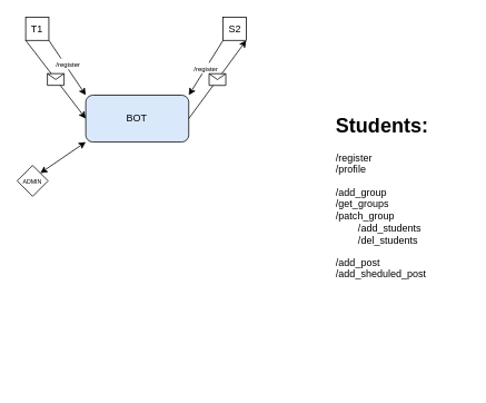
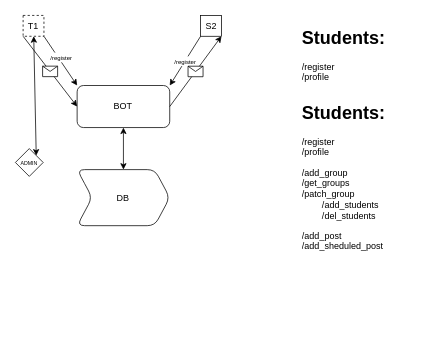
  <mxCell id="0" />
  <mxCell id="1" parent="0" />
  <mxCell id="2" value="" style="group" parent="1" vertex="1" connectable="0"><mxGeometry x="20" y="20" width="370" height="280" as="geometry" /></mxCell>
  <mxCell id="3" value="" style="group" parent="2" vertex="1" connectable="0"><mxGeometry width="274.417" height="280" as="geometry" /></mxCell>
  <mxCell id="4" value="&lt;font style=&quot;font-size: 7px;&quot;&gt;ADMIN&lt;/font&gt;" style="rhombus;whiteSpace=wrap;html=1;aspect=fixed;" parent="3" vertex="1"><mxGeometry y="177.333" width="37" height="37" as="geometry" /></mxCell>
- <mxCell id="5" value="BOT" style="rounded=1;whiteSpace=wrap;html=1;fillColor=#dae8fc;" parent="3" vertex="1"><mxGeometry x="82.222" y="93.333" width="123.333" height="56" as="geometry" /></mxCell>
+ <mxCell id="5" value="BOT" style="rounded=1;whiteSpace=wrap;html=1;" parent="3" vertex="1"><mxGeometry x="82.222" y="93.333" width="123.333" height="56" as="geometry" /></mxCell>
  <mxCell id="6" value="" style="endArrow=classic;html=1;entryX=1;entryY=0;entryDx=0;entryDy=0;exitX=0;exitY=1;exitDx=0;exitDy=0;" parent="3" source="8" target="5" edge="1"><mxGeometry relative="1" as="geometry"><mxPoint x="298.056" y="28" as="sourcePoint" /><mxPoint x="164.444" y="158.667" as="targetPoint" /></mxGeometry></mxCell>
  <mxCell id="7" value="&lt;font style=&quot;font-size: 8px;&quot;&gt;/register&lt;br&gt;&lt;/font&gt;" style="edgeLabel;resizable=0;html=1;;align=center;verticalAlign=middle;" parent="6" connectable="0" vertex="1"><mxGeometry relative="1" as="geometry" /></mxCell>
  <mxCell id="8" value="S2" style="whiteSpace=wrap;html=1;aspect=fixed;" parent="3" vertex="1"><mxGeometry x="246.667" width="27.75" height="27.75" as="geometry" /></mxCell>
- <mxCell id="9" value="T1" style="whiteSpace=wrap;html=1;aspect=fixed;" parent="3" vertex="1"><mxGeometry x="10.278" width="27.75" height="27.75" as="geometry" /></mxCell>
+ <mxCell id="9" value="T1" style="whiteSpace=wrap;html=1;aspect=fixed;dashed=1;" parent="3" vertex="1"><mxGeometry x="10.278" width="27.75" height="27.75" as="geometry" /></mxCell>
  <mxCell id="10" value="" style="endArrow=classic;html=1;entryX=0;entryY=0;entryDx=0;entryDy=0;exitX=1;exitY=1;exitDx=0;exitDy=0;" parent="3" source="9" target="5" edge="1"><mxGeometry relative="1" as="geometry"><mxPoint x="298.056" y="37.333" as="sourcePoint" /><mxPoint x="215.833" y="102.667" as="targetPoint" /></mxGeometry></mxCell>
  <mxCell id="11" value="&lt;font style=&quot;font-size: 8px;&quot;&gt;/register&lt;/font&gt;" style="edgeLabel;resizable=0;html=1;;align=center;verticalAlign=middle;" parent="10" connectable="0" vertex="1"><mxGeometry relative="1" as="geometry"><mxPoint y="-5" as="offset" /></mxGeometry></mxCell>
+ <mxCell id="12" value="DB" style="shape=step;perimeter=stepPerimeter;whiteSpace=wrap;html=1;fixedSize=1;rounded=1;" parent="3" vertex="1"><mxGeometry x="82.222" y="205.333" width="123.333" height="74.667" as="geometry" /></mxCell>
  <mxCell id="13" value="" style="endArrow=classic;html=1;exitX=1;exitY=0.5;exitDx=0;exitDy=0;entryX=1;entryY=1;entryDx=0;entryDy=0;" parent="3" source="5" target="8" edge="1"><mxGeometry relative="1" as="geometry"><mxPoint x="-20.556" y="158.667" as="sourcePoint" /><mxPoint x="82.222" y="158.667" as="targetPoint" /></mxGeometry></mxCell>
  <mxCell id="14" value="" style="shape=message;html=1;outlineConnect=0;" parent="13" vertex="1"><mxGeometry width="20" height="14" relative="1" as="geometry"><mxPoint x="-10" y="-7" as="offset" /></mxGeometry></mxCell>
  <mxCell id="15" value="" style="endArrow=classic;html=1;exitX=0;exitY=1;exitDx=0;exitDy=0;entryX=0;entryY=0.5;entryDx=0;entryDy=0;" parent="3" source="9" target="5" edge="1"><mxGeometry relative="1" as="geometry"><mxPoint x="61.667" y="149.333" as="sourcePoint" /><mxPoint x="164.444" y="149.333" as="targetPoint" /></mxGeometry></mxCell>
  <mxCell id="16" value="" style="shape=message;html=1;outlineConnect=0;" parent="15" vertex="1"><mxGeometry width="20" height="14" relative="1" as="geometry"><mxPoint x="-10" y="-7" as="offset" /></mxGeometry></mxCell>
- <mxCell id="17" value="" style="endArrow=classic;startArrow=classic;html=1;exitX=1;exitY=0;exitDx=0;exitDy=0;entryX=0;entryY=1;entryDx=0;entryDy=0;" parent="3" source="4" target="5" edge="1"><mxGeometry width="50" height="50" relative="1" as="geometry"><mxPoint x="92.5" y="177.333" as="sourcePoint" /><mxPoint x="143.889" y="130.667" as="targetPoint" /></mxGeometry></mxCell>
+ <mxCell id="17" value="" style="endArrow=classic;startArrow=classic;html=1;exitX=1;exitY=0;exitDx=0;exitDy=0;" parent="3" source="4" target="9" edge="1"><mxGeometry width="50" height="50" relative="1" as="geometry"><mxPoint x="92.5" y="177.333" as="sourcePoint" /><mxPoint x="143.889" y="130.667" as="targetPoint" /></mxGeometry></mxCell>
+ <mxCell id="18" value="" style="endArrow=classic;startArrow=classic;html=1;entryX=0.5;entryY=1;entryDx=0;entryDy=0;exitX=0.5;exitY=0;exitDx=0;exitDy=0;" parent="3" source="12" target="5" edge="1"><mxGeometry width="50" height="50" relative="1" as="geometry"><mxPoint x="92.5" y="177.333" as="sourcePoint" /><mxPoint x="143.889" y="130.667" as="targetPoint" /></mxGeometry></mxCell>
+ <mxCell id="19" value="&lt;h1 style=&quot;margin-top: 0px;&quot;&gt;Students:&lt;/h1&gt;&lt;p&gt;/register&lt;br&gt;/profile&lt;/p&gt;" style="text;html=1;whiteSpace=wrap;overflow=hidden;rounded=0;" parent="1" vertex="1"><mxGeometry x="400" y="30" width="160" height="90" as="geometry" /></mxCell>
  <mxCell id="20" value="&lt;h1 style=&quot;margin-top: 0px;&quot;&gt;Students:&lt;/h1&gt;&lt;p&gt;/register&lt;br&gt;&lt;span style=&quot;background-color: transparent;&quot;&gt;/profile&lt;br&gt;&lt;/span&gt;&lt;/p&gt;&lt;p&gt;/add_group&lt;br&gt;/get_groups&lt;br&gt;/patch_group&lt;br&gt;&lt;span style=&quot;white-space: pre;&quot;&gt;&#09;&lt;/span&gt;/add_students&lt;br&gt;&lt;span style=&quot;white-space: pre;&quot;&gt;&#09;&lt;/span&gt;/del_students&lt;br&gt;&lt;/p&gt;&lt;p&gt;&lt;span style=&quot;background-color: transparent;&quot;&gt;/add_post&lt;br&gt;&lt;/span&gt;&lt;span style=&quot;background-color: transparent;&quot;&gt;/add_sheduled_post&lt;/span&gt;&lt;/p&gt;" style="text;html=1;whiteSpace=wrap;overflow=hidden;rounded=0;" parent="1" vertex="1"><mxGeometry x="400" y="130" width="160" height="330" as="geometry" /></mxCell>
